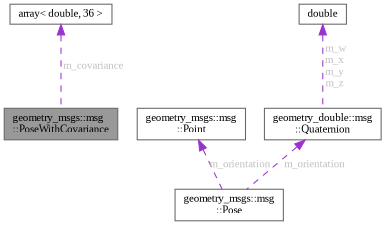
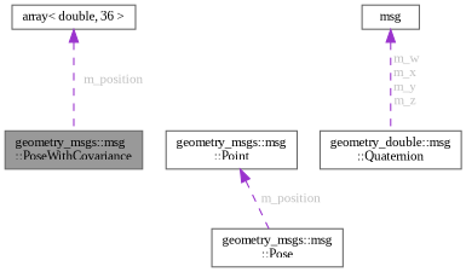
  digraph {
    fontname="Liberation Serif"
    node [color=gray40 fillcolor=white fontname="Liberation Serif" fontsize=10 shape=box style=filled]
    edge [color=darkorchid3 dir=back fontcolor=grey fontname="Liberation Serif" fontsize=10 labelfontname=Helvetica labelfontsize=10 style=dashed]
    n1 [fillcolor=grey60 fontcolor=black height=0.2 label="geometry_msgs::msg\l::PoseWithCovariance" width=0.4]
    n2 [height=0.2 label="geometry_msgs::msg\l::Pose" width=0.4]
    n3 [height=0.2 label="geometry_msgs::msg\l::Point" width=0.4]
-   n4 [height=0.2 label=double width=0.4]
+   n4 [height=0.2 label=msg width=0.4]
    n5 [height=0.2 label="geometry_double::msg\l::Quaternion" width=0.4]
    n6 [height=0.2 label="array\< double, 36 \>" width=0.4]
-   n3 -> n2 [label=" m_orientation"]
+   n3 -> n2 [label=" m_position"]
    n4 -> n5 [label=" m_w\nm_x\nm_y\nm_z"]
-   n5 -> n2 [label=" m_orientation"]
-   n6 -> n1 [label=" m_covariance"]
+   n6 -> n1 [label=" m_position"]
  }
